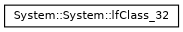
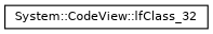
  digraph {
    rankdir=LR
-   n1 [color=black fillcolor=white fontname=Helvetica fontsize=10 height=0.2 label="System::System::lfClass_32" shape=record style=filled width=0.4]
+   n1 [color=black fillcolor=white fontname=Helvetica fontsize=10 height=0.2 label="System::CodeView::lfClass_32" shape=record style=filled width=0.4]
  }
